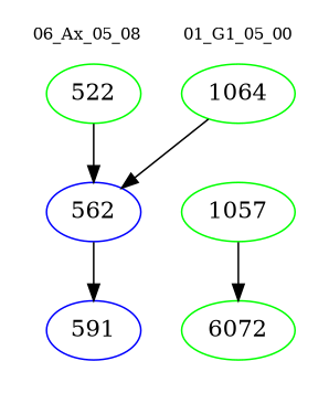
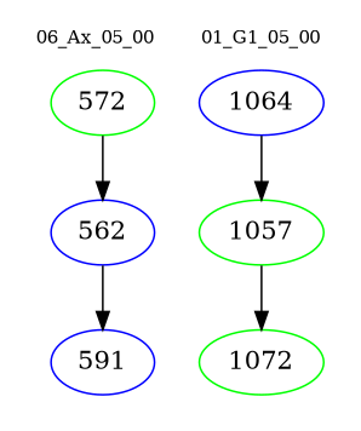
  digraph {
    node [color=green]
    edge [color=black]
-   n1 [label=522]
+   n1 [label=572]
    n2 [color=blue label=562]
    n3 [color=blue label=591]
-   n4 [label=1064]
+   n4 [color=blue label=1064]
    n5 [label=1057]
-   n6 [label=6072]
+   n6 [label=1072]
    subgraph cluster_1 {
      color=white
      fontsize=10
-     label="06_Ax_05_08"
+     label="06_Ax_05_00"
      n1
      n2
      n3
    }
    subgraph cluster_2 {
      color=white
      fontsize=10
      label="01_G1_05_00"
      n4
      n5
      n6
    }
    n1 -> n2
    n2 -> n3
-   n4 -> n2
+   n4 -> n5
    n5 -> n6
  }
